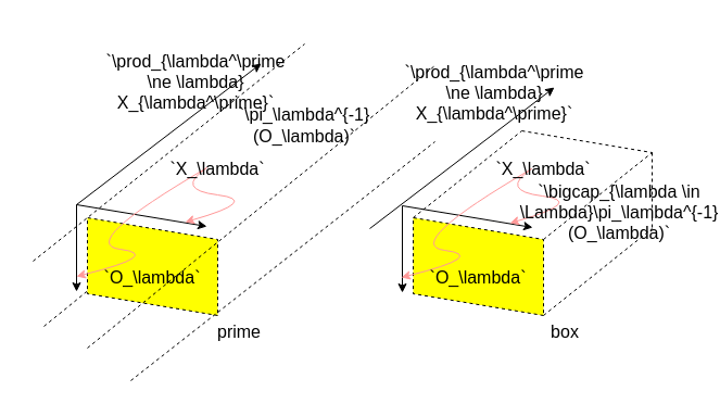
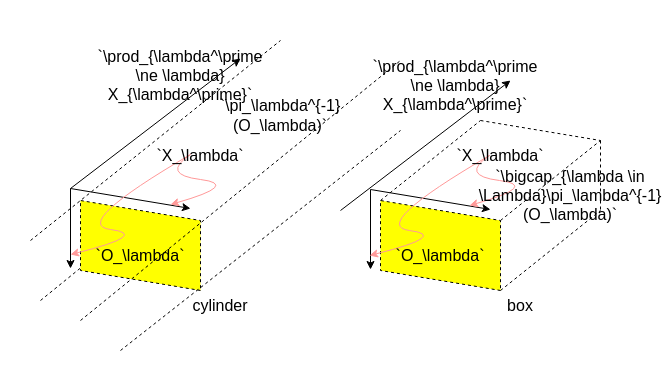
  <mxCell id="0" />
  <mxCell id="1" parent="0" />
  <mxCell id="2" value="" style="rounded=0;whiteSpace=wrap;html=1;dashed=1;fontSize=16;fillColor=#FFFFFF;strokeColor=none;" vertex="1" parent="1"><mxGeometry x="20" y="20" width="600" height="330" as="geometry" /></mxCell>
  <mxCell id="3" value="" style="shape=parallelogram;perimeter=parallelogramPerimeter;whiteSpace=wrap;html=1;fixedSize=1;direction=north;dashed=1;fillColor=#FFFF00;" vertex="1" parent="1"><mxGeometry x="80" y="200" width="120" height="90" as="geometry" /></mxCell>
  <mxCell id="4" value="" style="endArrow=none;dashed=1;html=1;" edge="1" parent="1"><mxGeometry width="50" height="50" relative="1" as="geometry"><mxPoint x="30" y="240" as="sourcePoint" /><mxPoint x="280" y="40" as="targetPoint" /></mxGeometry></mxCell>
  <mxCell id="5" value="" style="endArrow=none;dashed=1;html=1;" edge="1" parent="1"><mxGeometry width="50" height="50" relative="1" as="geometry"><mxPoint x="80" y="320" as="sourcePoint" /><mxPoint x="400" y="60" as="targetPoint" /></mxGeometry></mxCell>
  <mxCell id="6" value="" style="endArrow=none;dashed=1;html=1;" edge="1" parent="1"><mxGeometry width="50" height="50" relative="1" as="geometry"><mxPoint x="120" y="350" as="sourcePoint" /><mxPoint x="400" y="130" as="targetPoint" /></mxGeometry></mxCell>
  <mxCell id="7" value="" style="shape=parallelogram;perimeter=parallelogramPerimeter;whiteSpace=wrap;html=1;fixedSize=1;direction=north;dashed=1;fillColor=#FFFF00;" vertex="1" parent="1"><mxGeometry x="380" y="200" width="120" height="90" as="geometry" /></mxCell>
  <mxCell id="8" value="" style="endArrow=none;dashed=1;html=1;exitX=1;exitY=0;exitDx=0;exitDy=0;" edge="1" parent="1"><mxGeometry width="50" height="50" relative="1" as="geometry"><mxPoint x="380" y="200" as="sourcePoint" /><mxPoint x="480" y="120" as="targetPoint" /></mxGeometry></mxCell>
  <mxCell id="9" value="" style="endArrow=none;dashed=1;html=1;exitX=1;exitY=0;exitDx=0;exitDy=0;" edge="1" parent="1"><mxGeometry width="50" height="50" relative="1" as="geometry"><mxPoint x="500" y="220" as="sourcePoint" /><mxPoint x="600" y="140" as="targetPoint" /></mxGeometry></mxCell>
  <mxCell id="10" value="" style="endArrow=none;dashed=1;html=1;exitX=1;exitY=0;exitDx=0;exitDy=0;" edge="1" parent="1"><mxGeometry width="50" height="50" relative="1" as="geometry"><mxPoint x="500" y="290" as="sourcePoint" /><mxPoint x="600" y="210" as="targetPoint" /></mxGeometry></mxCell>
  <mxCell id="11" value="" style="endArrow=none;dashed=1;html=1;" edge="1" parent="1"><mxGeometry width="50" height="50" relative="1" as="geometry"><mxPoint x="480" y="120" as="sourcePoint" /><mxPoint x="600" y="140" as="targetPoint" /></mxGeometry></mxCell>
  <mxCell id="12" value="" style="endArrow=none;dashed=1;html=1;" edge="1" parent="1"><mxGeometry width="50" height="50" relative="1" as="geometry"><mxPoint x="600" y="140" as="sourcePoint" /><mxPoint x="600" y="210" as="targetPoint" /></mxGeometry></mxCell>
  <mxCell id="13" value="" style="endArrow=none;dashed=1;html=1;entryX=0.25;entryY=0;entryDx=0;entryDy=0;" edge="1" parent="1" target="3"><mxGeometry width="50" height="50" relative="1" as="geometry"><mxPoint x="40" y="300" as="sourcePoint" /><mxPoint x="410" y="70" as="targetPoint" /></mxGeometry></mxCell>
  <mxCell id="14" value="" style="endArrow=classic;html=1;" edge="1" parent="1"><mxGeometry width="50" height="50" relative="1" as="geometry"><mxPoint x="70" y="188" as="sourcePoint" /><mxPoint x="240" y="58" as="targetPoint" /></mxGeometry></mxCell>
  <mxCell id="15" value="" style="endArrow=classic;html=1;" edge="1" parent="1"><mxGeometry width="50" height="50" relative="1" as="geometry"><mxPoint x="340" y="210" as="sourcePoint" /><mxPoint x="510" y="80" as="targetPoint" /></mxGeometry></mxCell>
  <mxCell id="16" value="`\prod_{\lambda^\prime \ne \lambda} X_{\lambda^\prime}`" style="text;html=1;strokeColor=none;fillColor=none;align=center;verticalAlign=middle;whiteSpace=wrap;rounded=0;dashed=1;fontSize=16;" vertex="1" parent="1"><mxGeometry x="150" y="60" width="60" height="30" as="geometry" /></mxCell>
  <mxCell id="17" value="`\prod_{\lambda^\prime \ne \lambda} X_{\lambda^\prime}`" style="text;html=1;strokeColor=none;fillColor=none;align=center;verticalAlign=middle;whiteSpace=wrap;rounded=0;dashed=1;fontSize=16;" vertex="1" parent="1"><mxGeometry x="425" y="70" width="60" height="30" as="geometry" /></mxCell>
  <mxCell id="18" value="" style="endArrow=classic;html=1;" edge="1" parent="1"><mxGeometry width="50" height="50" relative="1" as="geometry"><mxPoint x="70" y="188" as="sourcePoint" /><mxPoint x="190" y="208" as="targetPoint" /></mxGeometry></mxCell>
  <mxCell id="19" value="" style="endArrow=classic;html=1;" edge="1" parent="1"><mxGeometry width="50" height="50" relative="1" as="geometry"><mxPoint x="70" y="188" as="sourcePoint" /><mxPoint x="70" y="268" as="targetPoint" /></mxGeometry></mxCell>
  <mxCell id="20" value="" style="endArrow=classic;html=1;" edge="1" parent="1"><mxGeometry width="50" height="50" relative="1" as="geometry"><mxPoint x="370" y="189" as="sourcePoint" /><mxPoint x="490" y="209" as="targetPoint" /></mxGeometry></mxCell>
  <mxCell id="21" value="" style="endArrow=classic;html=1;" edge="1" parent="1"><mxGeometry width="50" height="50" relative="1" as="geometry"><mxPoint x="370" y="189" as="sourcePoint" /><mxPoint x="370" y="269" as="targetPoint" /></mxGeometry></mxCell>
  <mxCell id="22" value="" style="curved=1;endArrow=classic;html=1;fontSize=16;strokeColor=#FF9999;" edge="1" parent="1"><mxGeometry width="50" height="50" relative="1" as="geometry"><mxPoint x="190" y="154" as="sourcePoint" /><mxPoint x="70" y="254" as="targetPoint" /><Array as="points"><mxPoint x="70" y="224" /><mxPoint x="150" y="234" /></Array></mxGeometry></mxCell>
  <mxCell id="23" value="" style="curved=1;endArrow=classic;html=1;fontSize=16;strokeColor=#FF9999;" edge="1" parent="1"><mxGeometry width="50" height="50" relative="1" as="geometry"><mxPoint x="190" y="154" as="sourcePoint" /><mxPoint x="170" y="204" as="targetPoint" /><Array as="points"><mxPoint x="160" y="174" /><mxPoint x="240" y="184" /></Array></mxGeometry></mxCell>
  <mxCell id="24" value="" style="curved=1;endArrow=classic;html=1;fontSize=16;strokeColor=#FF9999;" edge="1" parent="1"><mxGeometry width="50" height="50" relative="1" as="geometry"><mxPoint x="489" y="155" as="sourcePoint" /><mxPoint x="369" y="255" as="targetPoint" /><Array as="points"><mxPoint x="369" y="225" /><mxPoint x="449" y="235" /></Array></mxGeometry></mxCell>
  <mxCell id="25" value="" style="curved=1;endArrow=classic;html=1;fontSize=16;strokeColor=#FF9999;" edge="1" parent="1"><mxGeometry width="50" height="50" relative="1" as="geometry"><mxPoint x="489" y="155" as="sourcePoint" /><mxPoint x="469" y="205" as="targetPoint" /><Array as="points"><mxPoint x="459" y="175" /><mxPoint x="539" y="185" /></Array></mxGeometry></mxCell>
  <mxCell id="26" value="`X_\lambda`" style="text;html=1;strokeColor=none;fillColor=none;align=center;verticalAlign=middle;whiteSpace=wrap;rounded=0;dashed=1;fontSize=16;" vertex="1" parent="1"><mxGeometry x="170" y="140" width="60" height="30" as="geometry" /></mxCell>
  <mxCell id="27" value="`X_\lambda`" style="text;html=1;strokeColor=none;fillColor=none;align=center;verticalAlign=middle;whiteSpace=wrap;rounded=0;dashed=1;fontSize=16;" vertex="1" parent="1"><mxGeometry x="470" y="140" width="60" height="30" as="geometry" /></mxCell>
  <mxCell id="28" value="`O_\lambda`" style="text;html=1;strokeColor=none;fillColor=none;align=center;verticalAlign=middle;whiteSpace=wrap;rounded=0;dashed=1;fontSize=16;" vertex="1" parent="1"><mxGeometry x="110" y="240" width="60" height="30" as="geometry" /></mxCell>
  <mxCell id="29" value="`O_\lambda`" style="text;html=1;strokeColor=none;fillColor=none;align=center;verticalAlign=middle;whiteSpace=wrap;rounded=0;dashed=1;fontSize=16;" vertex="1" parent="1"><mxGeometry x="410" y="240" width="60" height="30" as="geometry" /></mxCell>
  <mxCell id="30" value="`\pi_\lambda^{-1}(O_\lambda)`" style="text;html=1;strokeColor=none;fillColor=none;align=center;verticalAlign=middle;whiteSpace=wrap;rounded=0;dashed=1;fontSize=16;" vertex="1" parent="1"><mxGeometry x="250" y="100" width="60" height="30" as="geometry" /></mxCell>
  <mxCell id="31" value="`\bigcap_{\lambda \in \Lambda}\pi_\lambda^{-1}(O_\lambda)`" style="text;html=1;strokeColor=none;fillColor=none;align=center;verticalAlign=middle;whiteSpace=wrap;rounded=0;dashed=1;fontSize=16;" vertex="1" parent="1"><mxGeometry x="540" y="180" width="60" height="30" as="geometry" /></mxCell>
- <mxCell id="32" value="prime" style="text;html=1;strokeColor=none;fillColor=none;align=center;verticalAlign=middle;whiteSpace=wrap;rounded=0;dashed=1;fontSize=16;" vertex="1" parent="1"><mxGeometry x="190" y="290" width="60" height="30" as="geometry" /></mxCell>
+ <mxCell id="32" value="cylinder" style="text;html=1;strokeColor=none;fillColor=none;align=center;verticalAlign=middle;whiteSpace=wrap;rounded=0;dashed=1;fontSize=16;" vertex="1" parent="1"><mxGeometry x="190" y="290" width="60" height="30" as="geometry" /></mxCell>
  <mxCell id="33" value="box" style="text;html=1;strokeColor=none;fillColor=none;align=center;verticalAlign=middle;whiteSpace=wrap;rounded=0;dashed=1;fontSize=16;" vertex="1" parent="1"><mxGeometry x="490" y="290" width="60" height="30" as="geometry" /></mxCell>
